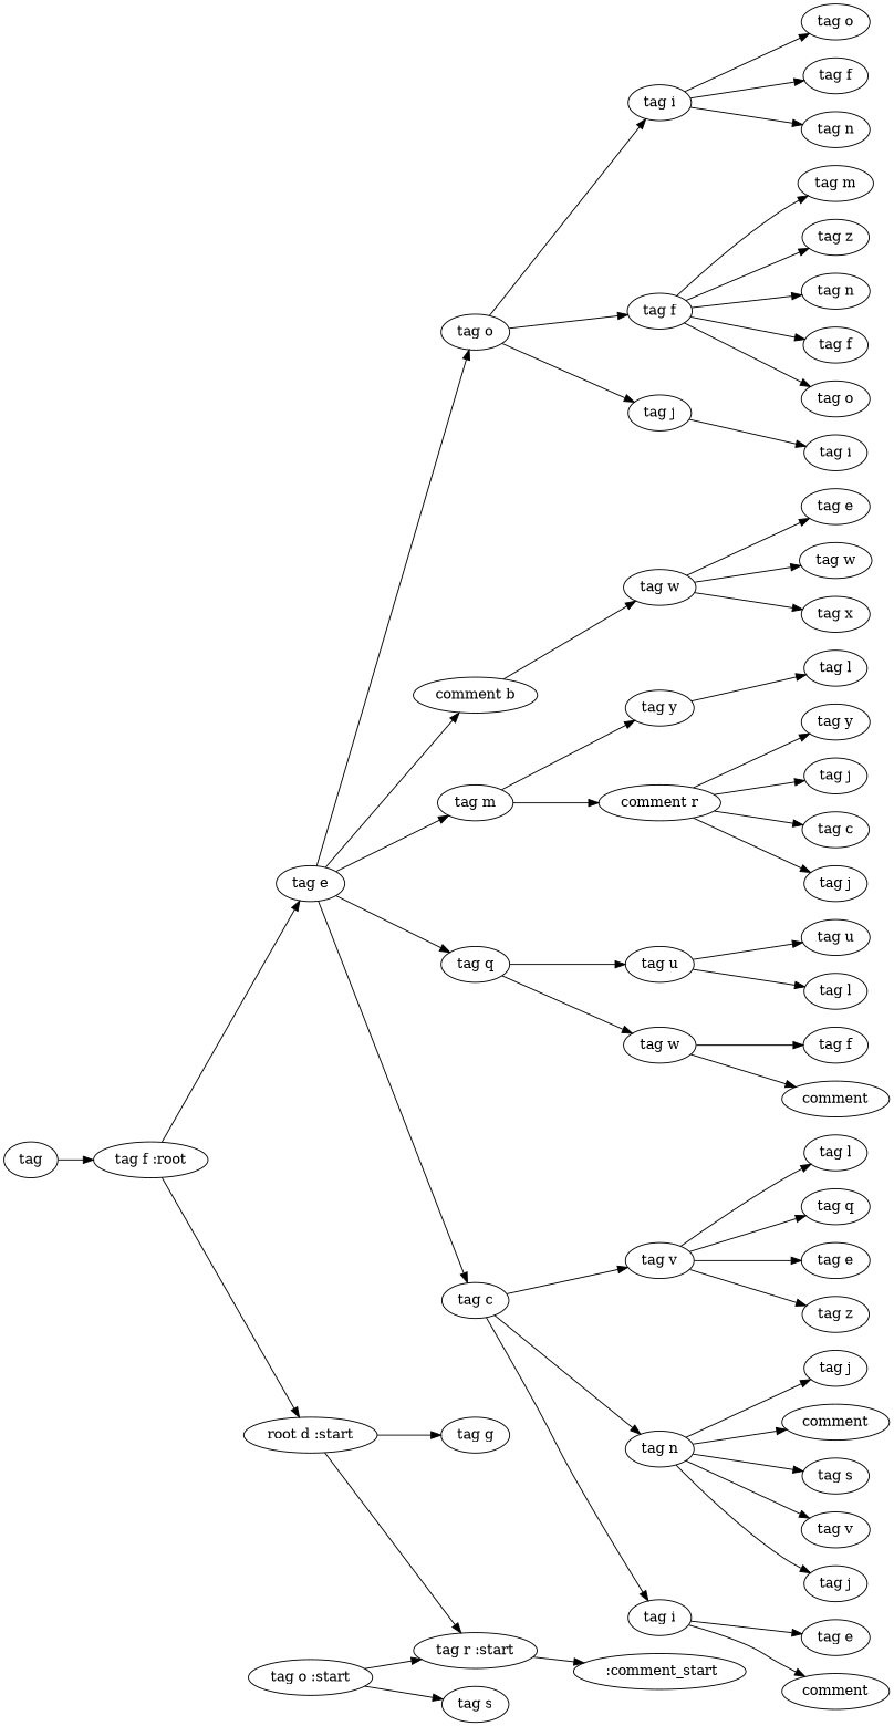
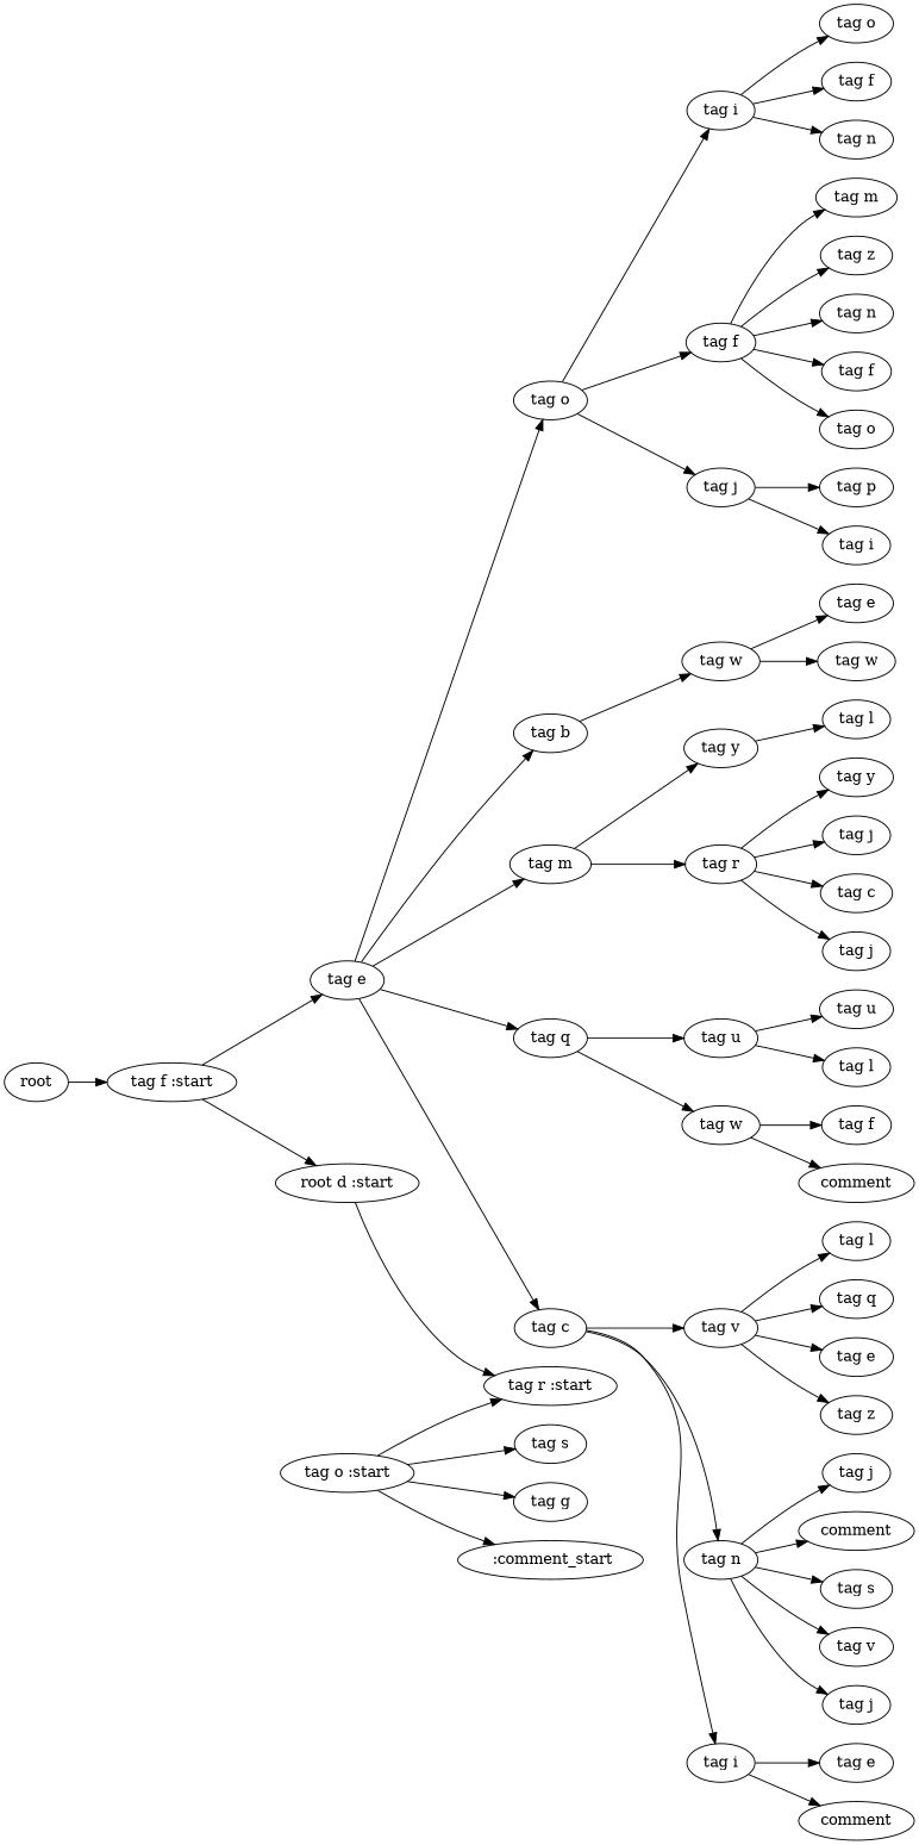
  digraph {
    rankdir=LR
-   n1 [label=tag]
-   n2 [label="tag f :root"]
+   n1 [label=root]
+   n2 [label="tag f :start"]
    n3 [label="tag e"]
    n4 [label="root d :start"]
    n5 [label="tag o"]
-   n6 [label="comment b"]
+   n6 [label="tag b"]
    n7 [label="tag m"]
    n8 [label="tag q"]
    n9 [label="tag c"]
    n10 [label="tag r :start"]
    n11 [label="tag i"]
    n12 [label="tag f"]
    n13 [label="tag j"]
    n14 [label="tag w"]
    n15 [label="tag y"]
-   n16 [label="comment r"]
+   n16 [label="tag r"]
    n17 [label="tag u"]
    n18 [label="tag w"]
    n19 [label="tag v"]
    n20 [label="tag n"]
    n21 [label="tag i"]
    n22 [label="tag o"]
    n23 [label="tag f"]
    n24 [label="tag n"]
    n25 [label="tag m"]
    n26 [label="tag z"]
    n27 [label="tag n"]
    n28 [label="tag f"]
    n29 [label="tag o"]
+   n30 [label="tag p"]
    n31 [label="tag i"]
    n32 [label="tag e"]
    n33 [label="tag w"]
-   n34 [label="tag x"]
    n35 [label="tag l"]
    n36 [label="tag y"]
    n37 [label="tag j"]
    n38 [label="tag c"]
    n39 [label="tag j"]
    n40 [label="tag u"]
    n41 [label="tag l"]
    n42 [label="tag f"]
    n43 [label=comment]
    n44 [label="tag l"]
    n45 [label="tag q"]
    n46 [label="tag e"]
    n47 [label="tag z"]
    n48 [label="tag j"]
    n49 [label=comment]
    n50 [label="tag s"]
    n51 [label="tag v"]
    n52 [label="tag j"]
    n53 [label="tag e"]
    n54 [label=comment]
    n55 [label="tag o :start"]
    n56 [label="tag s"]
    n57 [label="tag g"]
    n58 [label=" :comment_start"]
    n1 -> n2
    n2 -> n3
    n2 -> n4
    n3 -> n5
    n3 -> n6
    n3 -> n7
    n3 -> n8
    n3 -> n9
    n4 -> n10
    n5 -> n11
    n5 -> n12
    n5 -> n13
    n6 -> n14
    n7 -> n15
    n7 -> n16
    n8 -> n17
    n8 -> n18
    n9 -> n19
    n9 -> n20
    n9 -> n21
    n11 -> n22
    n11 -> n23
    n11 -> n24
    n12 -> n25
    n12 -> n26
    n12 -> n27
    n12 -> n28
    n12 -> n29
+   n13 -> n30
    n13 -> n31
    n14 -> n32
    n14 -> n33
-   n14 -> n34
    n15 -> n35
    n16 -> n36
    n16 -> n37
    n16 -> n38
    n16 -> n39
    n17 -> n40
    n17 -> n41
    n18 -> n42
    n18 -> n43
    n19 -> n44
    n19 -> n45
    n19 -> n46
    n19 -> n47
    n20 -> n48
    n20 -> n49
    n20 -> n50
    n20 -> n51
    n20 -> n52
    n21 -> n53
    n21 -> n54
    n55 -> n10
    n55 -> n56
-   n4 -> n57
-   n10 -> n58
+   n55 -> n57
+   n55 -> n58
  }
